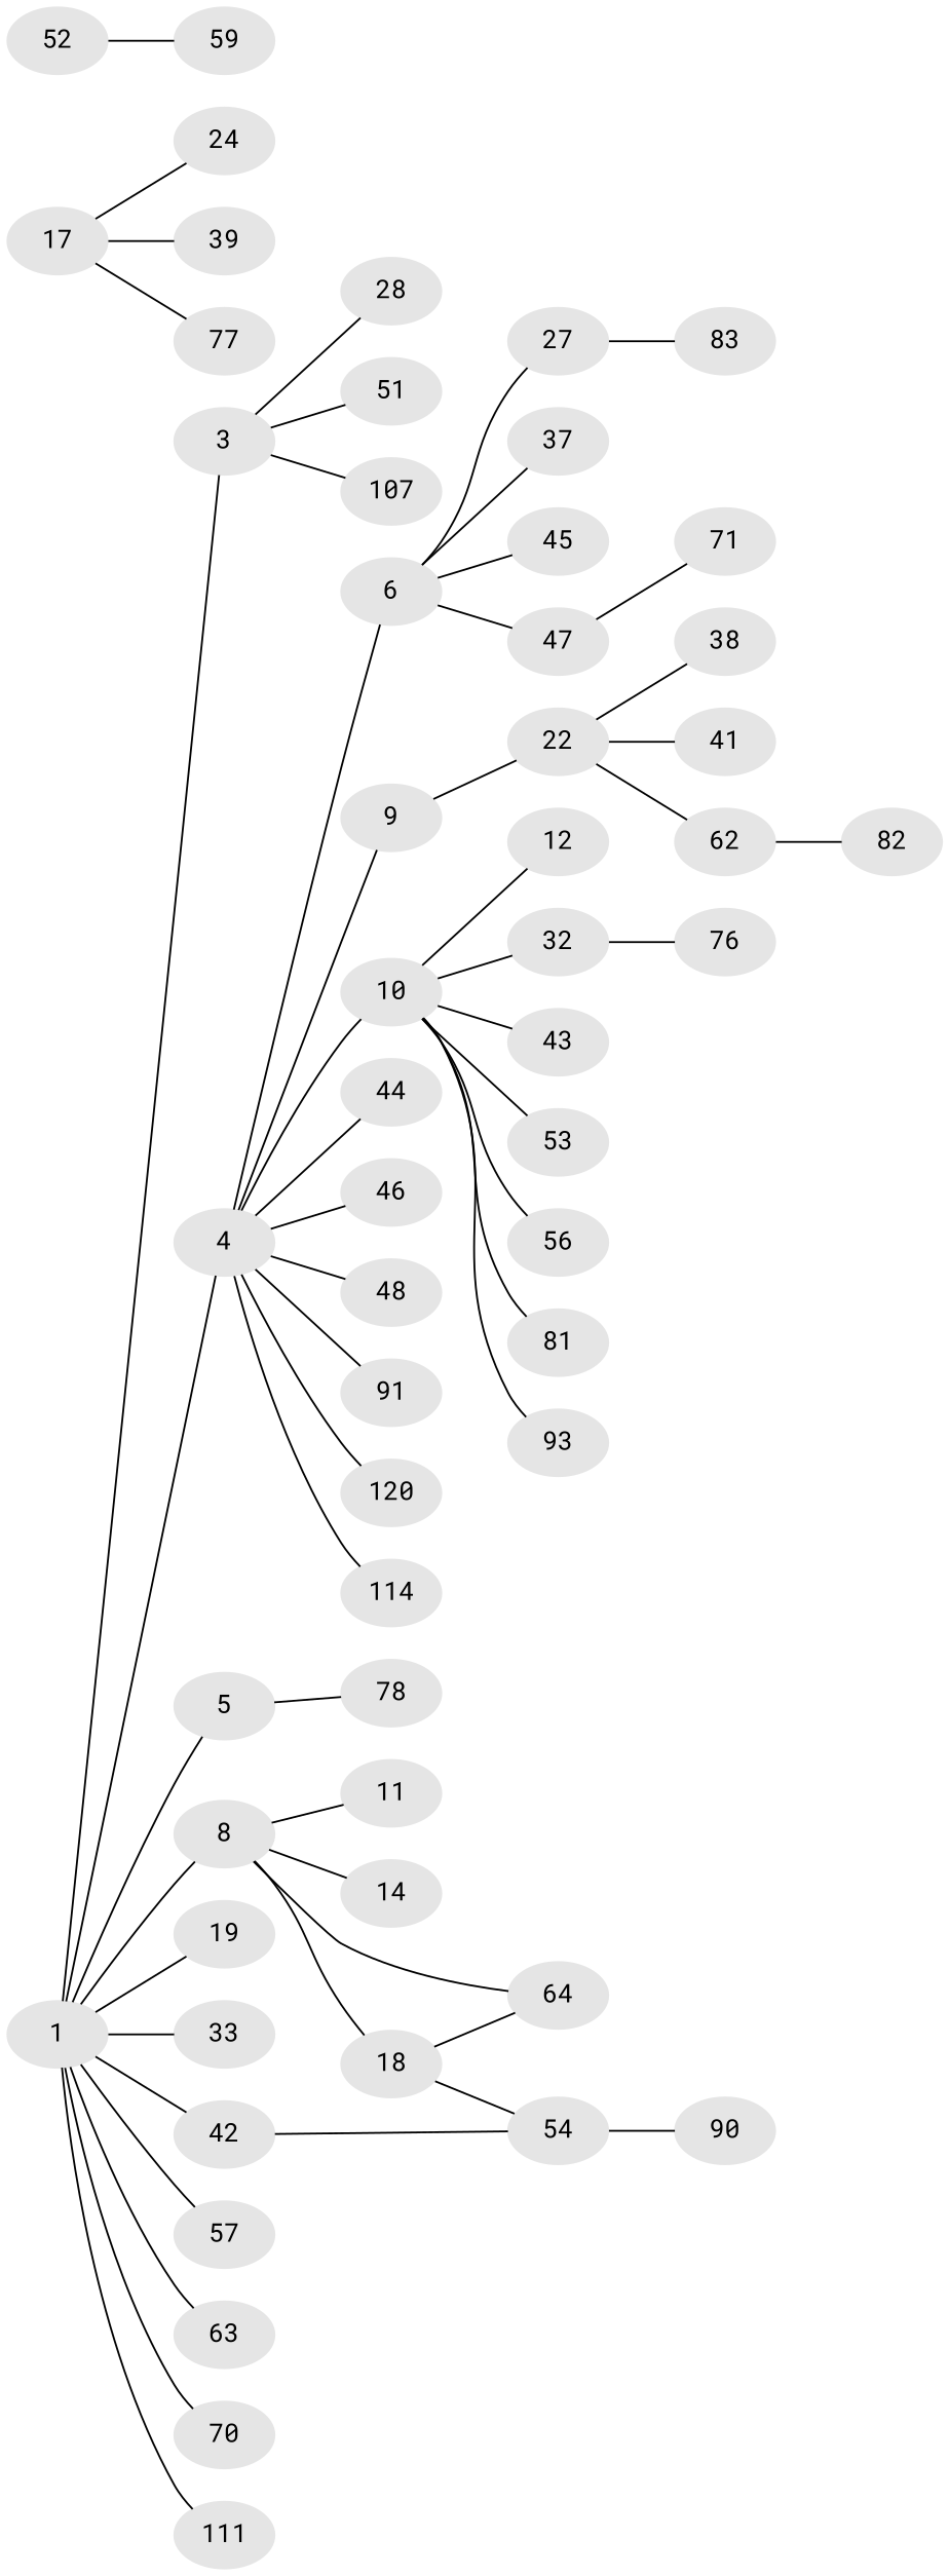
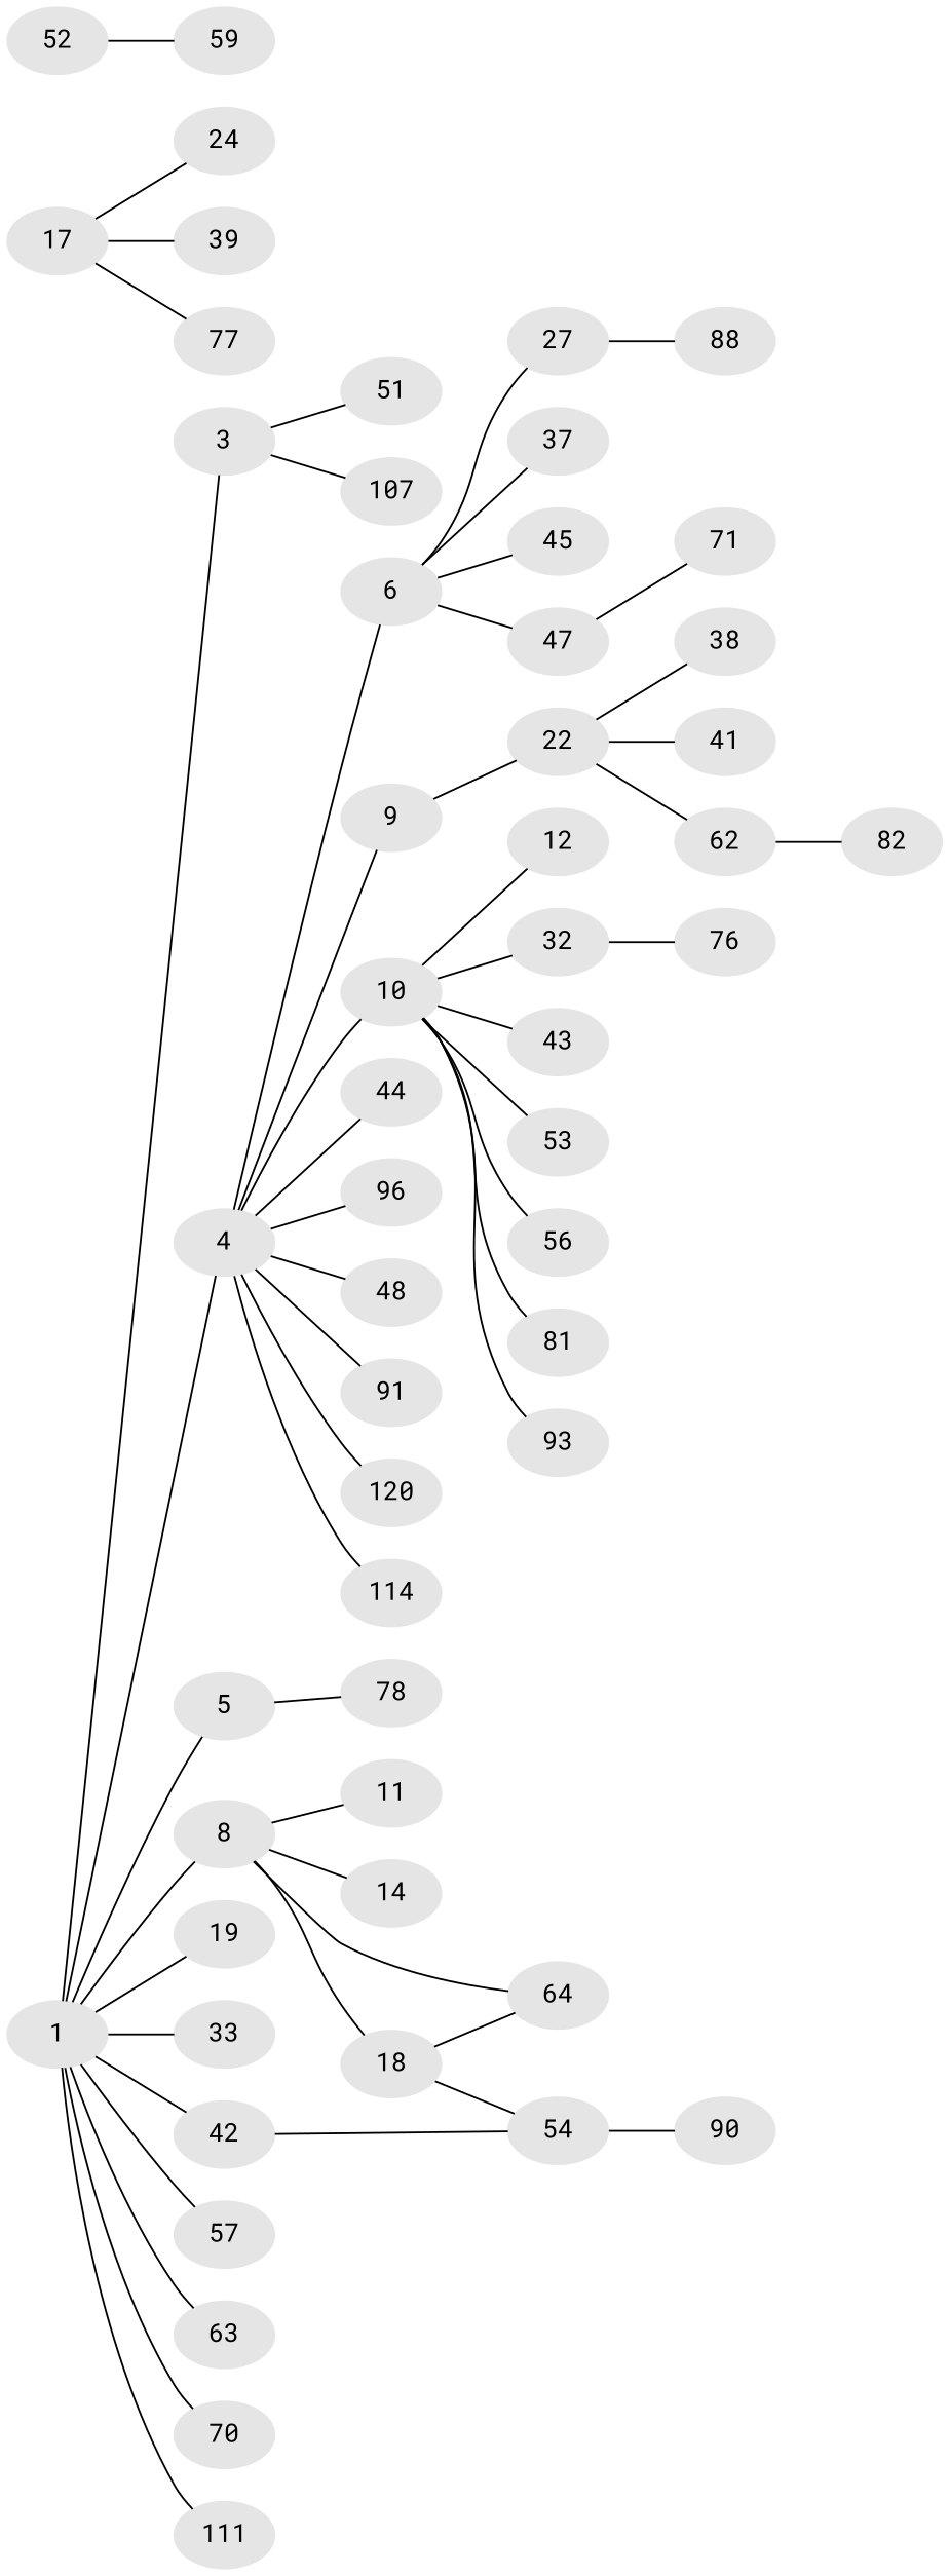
  graph {
    fontname="Roboto Mono"
    rankdir=LR
    node [color=gray90 fontname="Roboto Mono" style=filled]
    edge [fontname="Roboto Mono"]
    1 [super="+2"]
    3
    4 [super="+7"]
    5 [super="+15"]
    8
    19 [super="+23"]
    33 [super="+49"]
    42 [super="+60"]
    57
    63
    70 [super="+75"]
    111
-   28
    51
    107
    6
    9 [super="+16"]
    10 [super="+13+31"]
    44
-   46
+   46 [label=96]
    48 [super="+103"]
    91
    n23 [label=120]
    114
    78
    11 [super="+25"]
    14 [super="+40"]
    18 [super="+21+99+20+55"]
    64 [super="+73"]
    54 [super="+80+72"]
    27 [super="+116+36"]
    37
    45
    47 [super="+86+65"]
    22 [super="+26"]
    12
    32 [super="+35"]
    43 [super="+102"]
    53 [super="+97"]
    56 [super="+105+110+58"]
    81
    93
-   83
+   83 [label=88]
    71
    38 [super="+84"]
    41
    62 [super="+69+68"]
    24 [super="+89+79"]
    17
    39
    77
    76
    52
    59
    90
    82
    1 -- 3
    1 -- 4
    1 -- 5
    1 -- 8
    1 -- 19
    1 -- 33
    1 -- 42
    1 -- 57
    1 -- 63
    1 -- 70
    1 -- 111
-   3 -- 28
    3 -- 51
    3 -- 107
    4 -- 6
    4 -- 9
    4 -- 10
    4 -- 44
    4 -- 46
    4 -- 48
    4 -- 91
    4 -- n23
    4 -- 114
    5 -- 78
    8 -- 11
    8 -- 14
    8 -- 18
    8 -- 64
    42 -- 54
    6 -- 27
    6 -- 37
    6 -- 45
    6 -- 47
    9 -- 22
    10 -- 12
    10 -- 32
    10 -- 43
    10 -- 53
    10 -- 56
    10 -- 81
    10 -- 93
    18 -- 64
    18 -- 54
    54 -- 90
    27 -- 83
    47 -- 71
    22 -- 38
    22 -- 41
    22 -- 62
    32 -- 76
    62 -- 82
    17 -- 24
    17 -- 39
    17 -- 77
    52 -- 59
  }
